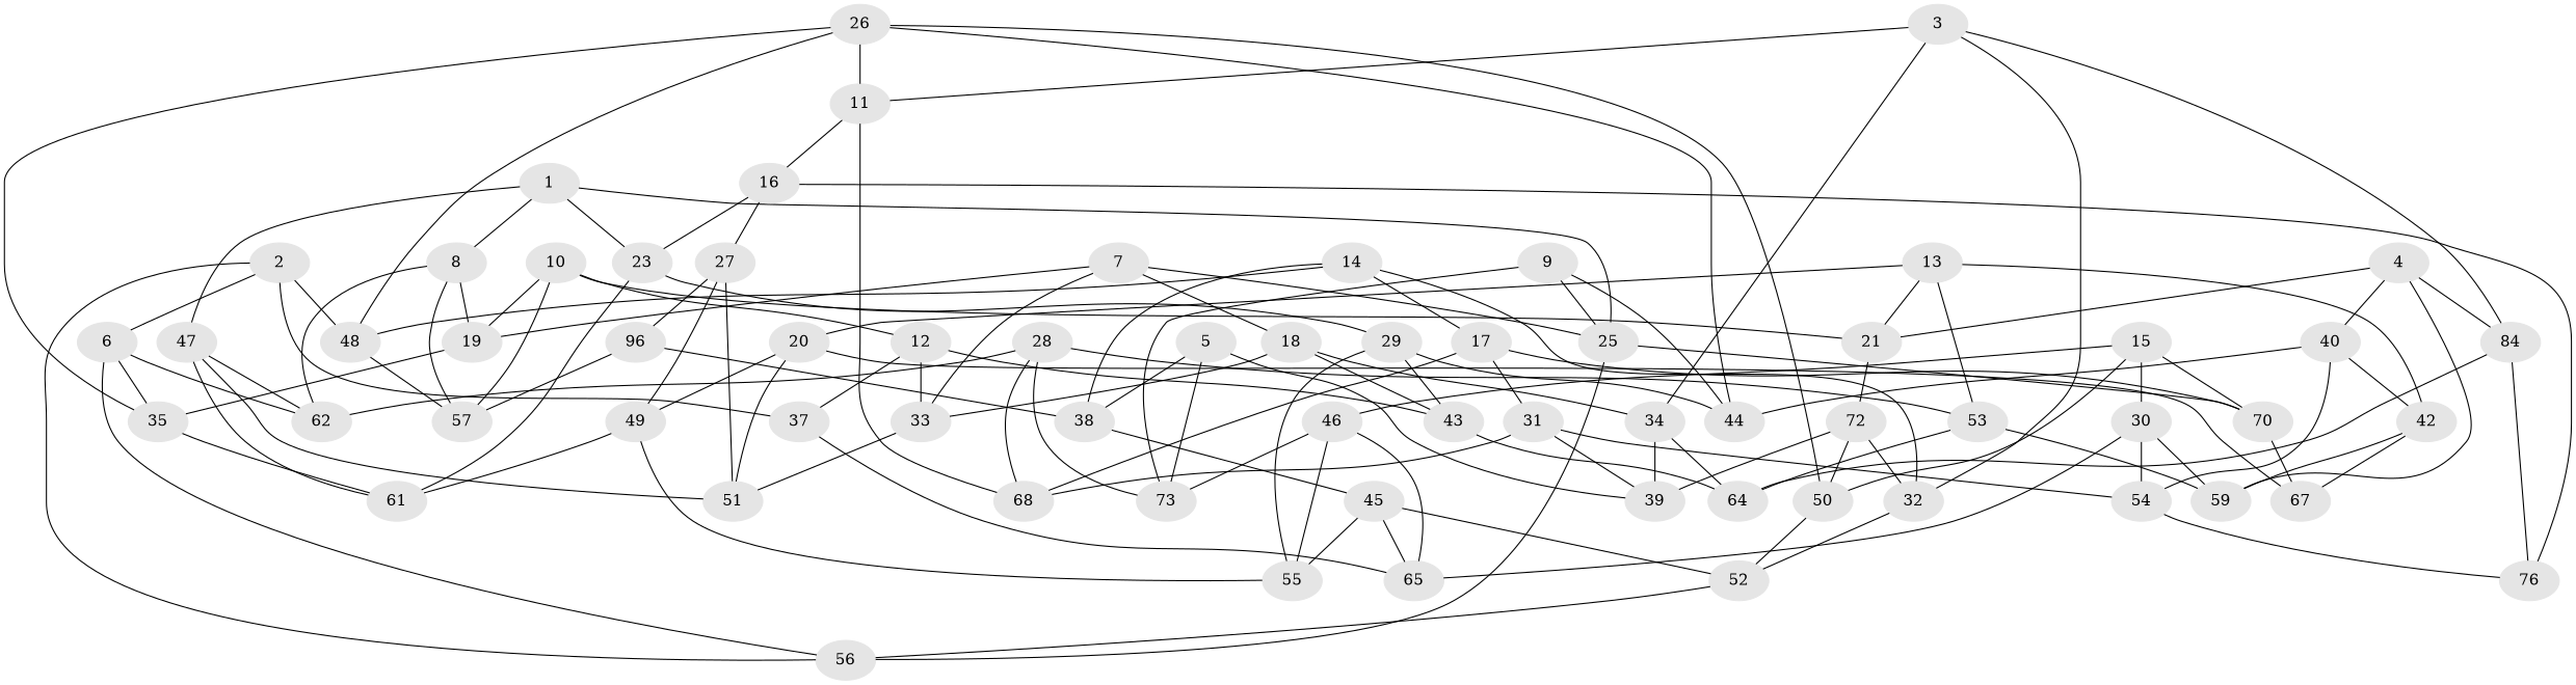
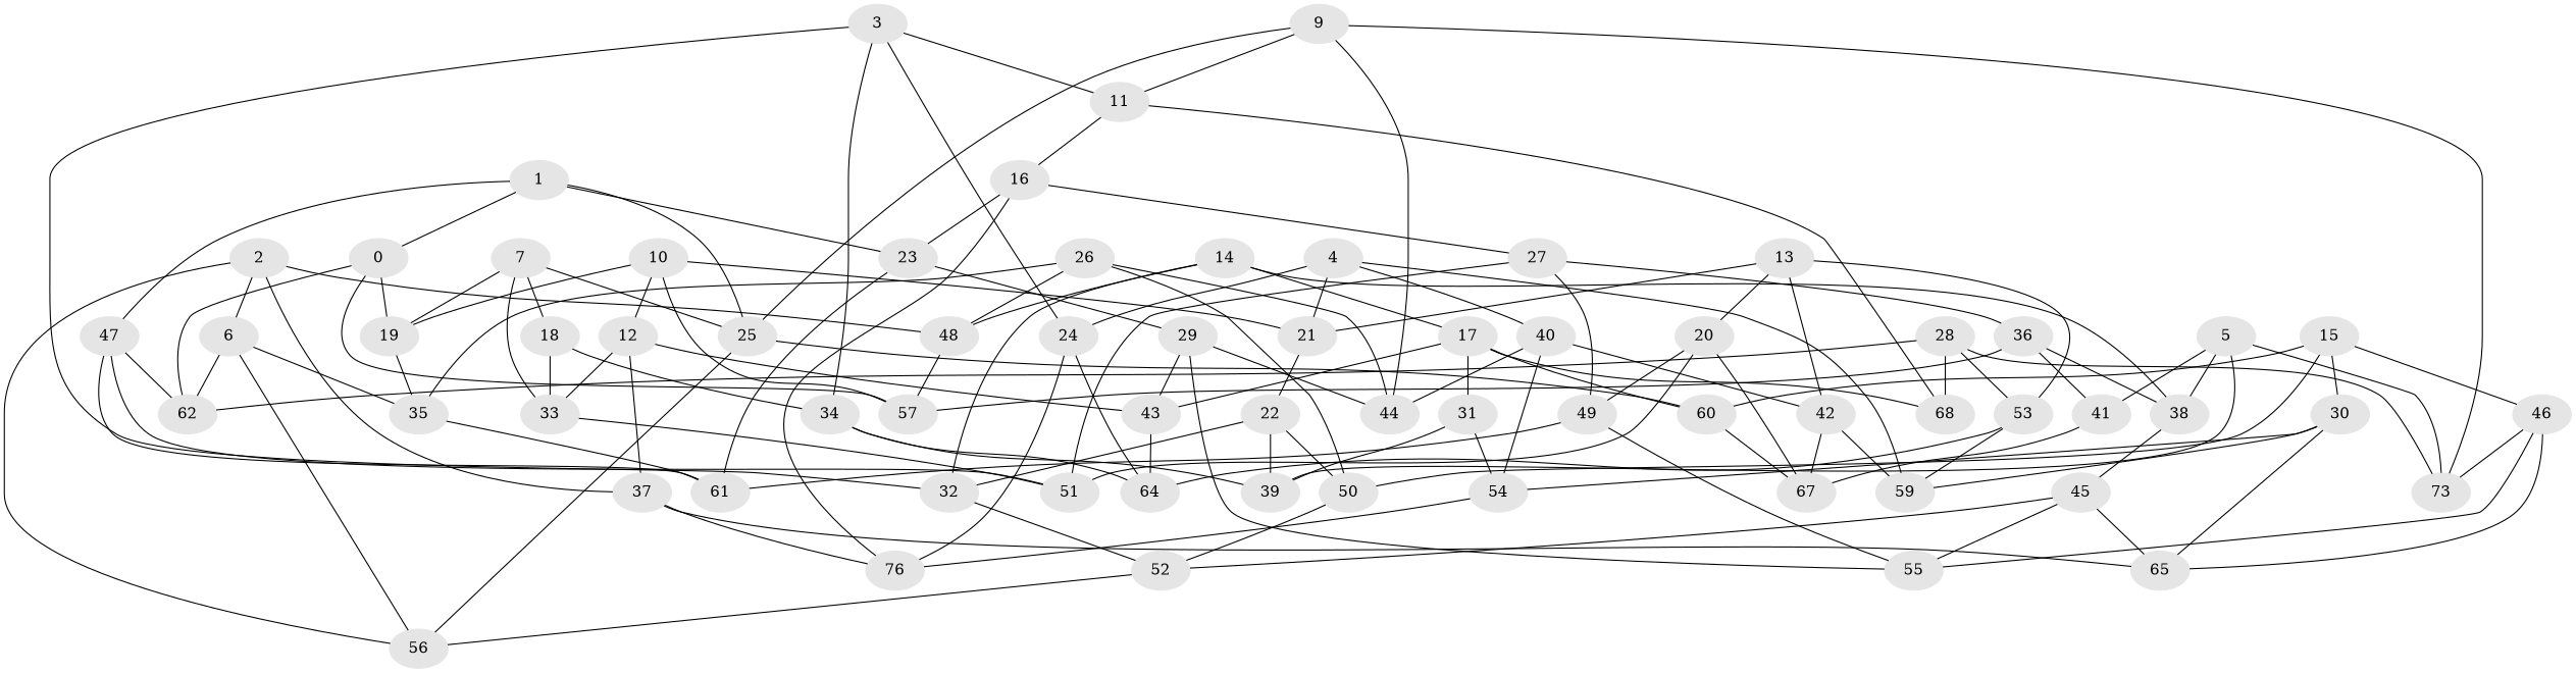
  graph {
    node [color=gray90 style=filled]
    1
-   8
+   8 [label=0]
    23
    47
    25
    62
    19
    57
    29
    61
+   41
    67
    51
    2
    6
    37
    48
    56
    35
    n20 [label=76]
    65
    3
    11
-   24 [label=84]
+   24
    32
    34
    16
    n28 [label=68]
    64
    52
    39
    4
    21
    40
    59
-   22 [label=72]
+   22
    44
    42
    54
    5
    38
    n42 [label=73]
    45
    7
    18
    33
    43
-   60 [label=70]
+   60
    9
    10
    12
    27
    13
    20
    53
    49
    14
    17
    31
    15
    30
    46
    50
    55
-   36 [label=96]
+   36
    26
    28
    1 -- 8
    1 -- 23
    1 -- 47
    1 -- 25
    8 -- 62
    8 -- 19
    8 -- 57
    23 -- 29
    23 -- 61
    47 -- 62
    47 -- 61
    47 -- 51
    25 -- 56
    25 -- 60
    19 -- 35
    29 -- 44
    29 -- 43
    29 -- 55
+   41 -- 67
    2 -- 6
    2 -- 37
    2 -- 48
    2 -- 56
    6 -- 62
    6 -- 56
    6 -- 35
+   37 -- n20
    37 -- 65
    48 -- 57
    35 -- 61
    3 -- 11
    3 -- 24
    3 -- 32
    3 -- 34
    11 -- 16
    11 -- n28
    24 -- n20
    24 -- 64
    32 -- 52
    34 -- 64
    34 -- 39
    16 -- 23
    16 -- n20
    16 -- 27
    52 -- 56
    4 -- 24
    4 -- 21
    4 -- 40
    4 -- 59
    21 -- 22
    40 -- 44
    40 -- 42
    40 -- 54
    22 -- 32
    22 -- 39
    22 -- 50
    42 -- 67
    42 -- 59
    54 -- n20
+   5 -- 41
    5 -- 39
    5 -- 38
    5 -- n42
    38 -- 45
    45 -- 65
    45 -- 52
    45 -- 55
    7 -- 25
    7 -- 19
    7 -- 18
    7 -- 33
    18 -- 34
    18 -- 33
-   18 -- 43
+   17 -- 43
    33 -- 51
    43 -- 64
    60 -- 67
    9 -- 25
-   26 -- 11
+   9 -- 11
    9 -- 44
    9 -- n42
    10 -- 19
    10 -- 57
    10 -- 21
    10 -- 12
    12 -- 37
    12 -- 33
    12 -- 43
    27 -- 51
    27 -- 49
    27 -- 36
    13 -- 21
    13 -- 42
    13 -- 20
    13 -- 53
    20 -- 67
    20 -- 51
    20 -- 49
    53 -- 64
    53 -- 59
    49 -- 61
    49 -- 55
    14 -- 48
    14 -- 32
    14 -- 38
    14 -- 17
    17 -- n28
    17 -- 60
    17 -- 31
-   31 -- n28
    31 -- 39
    31 -- 54
    15 -- 60
    15 -- 30
    15 -- 46
    15 -- 50
    30 -- 65
    30 -- 59
    30 -- 54
    46 -- 65
    46 -- n42
    46 -- 55
    50 -- 52
    36 -- 57
+   36 -- 41
    36 -- 38
    26 -- 48
    26 -- 35
    26 -- 44
    26 -- 50
    28 -- 62
    28 -- n28
    28 -- n42
    28 -- 53
  }
